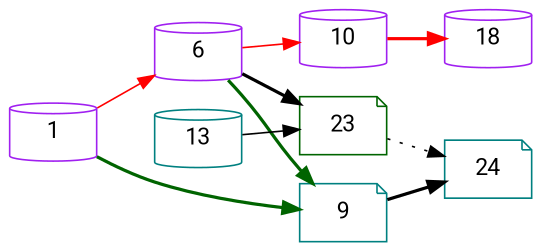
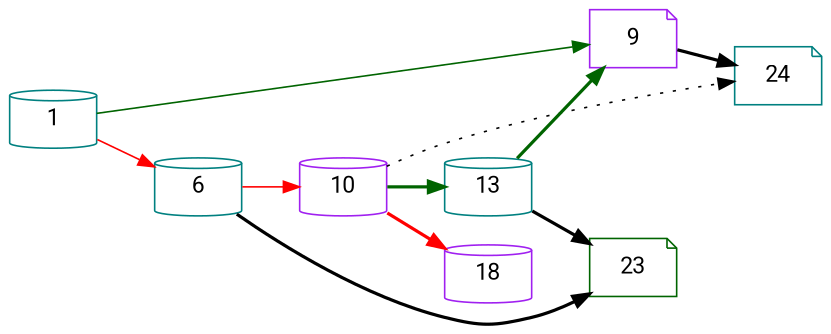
  strict digraph {
    fontname=Roboto
    rankdir=LR
    node [color=purple fontname=Roboto shape=cylinder]
    edge [fontname=Roboto style=bold]
-   1 [entry=true]
-   9 [color=teal shape=note]
-   6
+   1 [color=teal entry=true]
+   9 [shape=note]
+   6 [color=teal]
    24 [color=teal shape=note]
    10
    23 [color=darkgreen shape=note]
    13 [color=teal]
    18
-   1 -> 9 [color=darkgreen cond=true]
+   1 -> 9 [color=darkgreen cond=true style=solid]
    1 -> 6 [color=red cond=false style=solid]
    9 -> 24
-   6 -> 9 [color=darkgreen cond=true]
+   13 -> 9 [color=darkgreen cond=true]
    6 -> 10 [color=red cond=false style=solid]
    6 -> 23
+   10 -> 13 [color=darkgreen cond=true]
    10 -> 18 [color=red cond=false]
-   23 -> 24 [style=dotted]
-   13 -> 23 [style=solid]
+   10 -> 24 [style=dotted]
+   13 -> 23
  }
